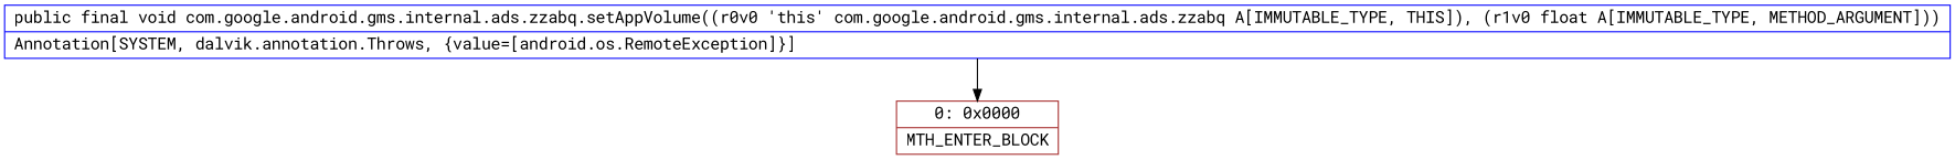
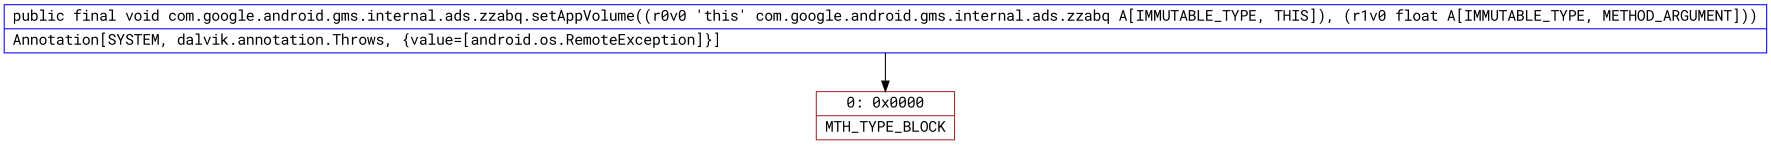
  digraph {
    fontname="Roboto Mono"
    node [shape=record fontname="Roboto Mono"]
-   n1 [color=brown label="{0\:\ 0x0000|MTH_ENTER_BLOCK\l}"]
+   n1 [color=brown label="{0\:\ 0x0000|MTH_TYPE_BLOCK\l}"]
    n2 [label="{public final void com.google.android.gms.internal.ads.zzabq.setAppVolume((r0v0 'this' com.google.android.gms.internal.ads.zzabq A[IMMUTABLE_TYPE, THIS]), (r1v0 float A[IMMUTABLE_TYPE, METHOD_ARGUMENT]))  | Annotation[SYSTEM, dalvik.annotation.Throws, \{value=[android.os.RemoteException]\}]\l}" color=blue]
    subgraph cluster_1 {
      label="R(0)"
    }
    n2 -> n1 [fontname="Roboto Mono"]
  }
